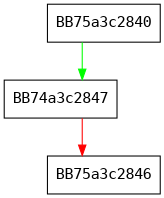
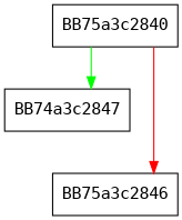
  digraph {
    fontname="DejaVu Sans Mono"
    splines=ortho
    node [fontname="DejaVu Sans Mono" shape=box]
    edge [fontname="DejaVu Sans Mono"]
    n1 [label=BB74a3c2847]
    BB75a3c2840
    BB75a3c2846
    BB75a3c2840 -> n1 [color=green]
-   n1 -> BB75a3c2846 [color=red]
+   BB75a3c2840 -> BB75a3c2846 [color=red]
  }
